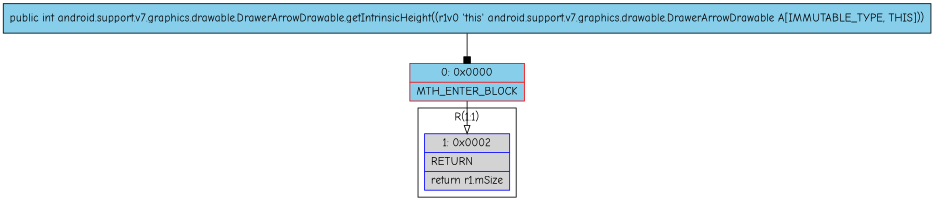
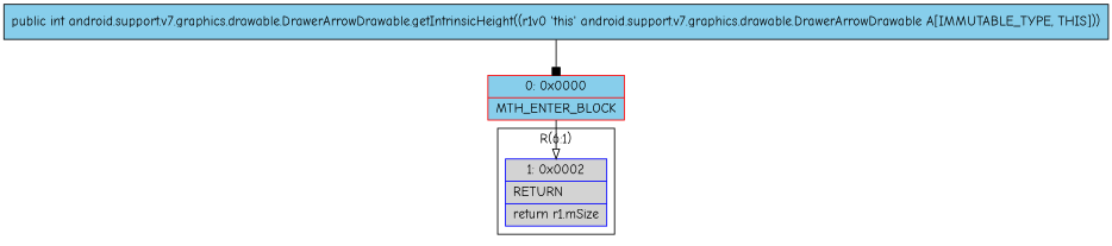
  digraph {
    fontname="Comic Neue"
    node [shape=record style=filled fillcolor=skyblue fontname="Comic Neue"]
    edge [fontname="Comic Neue"]
    n1 [color=blue label="{1\:\ 0x0002|RETURN\l|return r1.mSize\l}" fillcolor=lightgrey]
    n2 [color=red label="{0\:\ 0x0000|MTH_ENTER_BLOCK\l}"]
    n3 [label="{public int android.support.v7.graphics.drawable.DrawerArrowDrawable.getIntrinsicHeight((r1v0 'this' android.support.v7.graphics.drawable.DrawerArrowDrawable A[IMMUTABLE_TYPE, THIS])) }"]
    subgraph cluster_1 {
-     label="R(1:1)"
+     label="R(6:1)"
      n1
    }
    n2 -> n1 [arrowhead=onormal]
    n3 -> n2 [arrowhead=box]
  }
